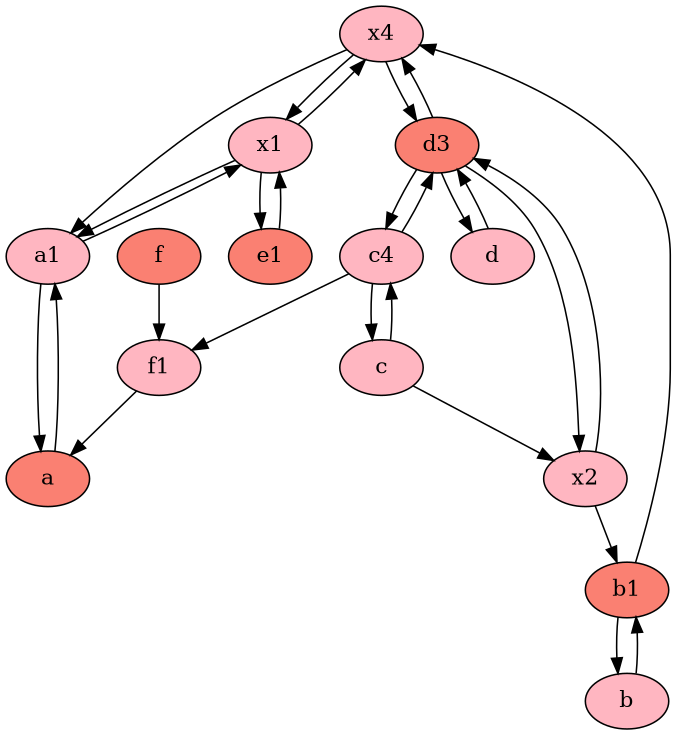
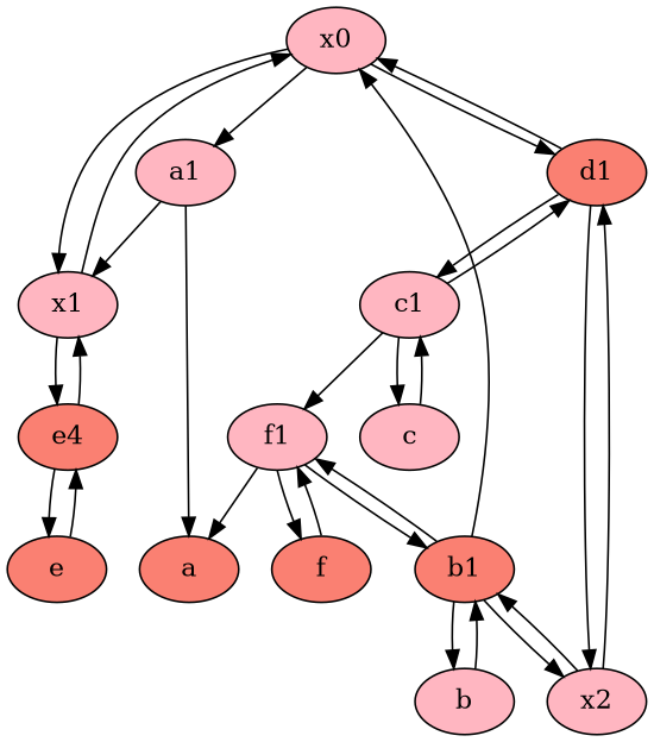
  digraph {
    node [fillcolor=lightpink style=filled]
-   x0 [label=x4]
+   x0
    x1
-   d1 [fillcolor=salmon label=d3]
+   d1 [fillcolor=salmon]
    a1
-   e1 [fillcolor=salmon]
+   e1 [fillcolor=salmon label=e4]
    x2
    b1 [fillcolor=salmon]
-   c1 [label=c4]
-   d
+   c1
+   e [fillcolor=salmon]
    a [fillcolor=salmon]
    f1
    c
    f [fillcolor=salmon]
    b
    x0 -> x1
    x0 -> d1
    x0 -> a1
    x1 -> x0
-   x1 -> a1
    x1 -> e1
    d1 -> x0
    d1 -> x2
    d1 -> c1
-   d1 -> d
    a1 -> x1
    a1 -> a
    e1 -> x1
+   e1 -> e
    x2 -> d1
    x2 -> b1
    b1 -> x0
-   c -> x2
+   b1 -> x2
+   b1 -> f1
    b1 -> b
    c1 -> d1
    c1 -> f1
    c1 -> c
-   d -> d1
-   a -> a1
+   e -> e1
+   f1 -> b1
    f1 -> a
+   f1 -> f
    c -> c1
    f -> f1
    b -> b1
  }
